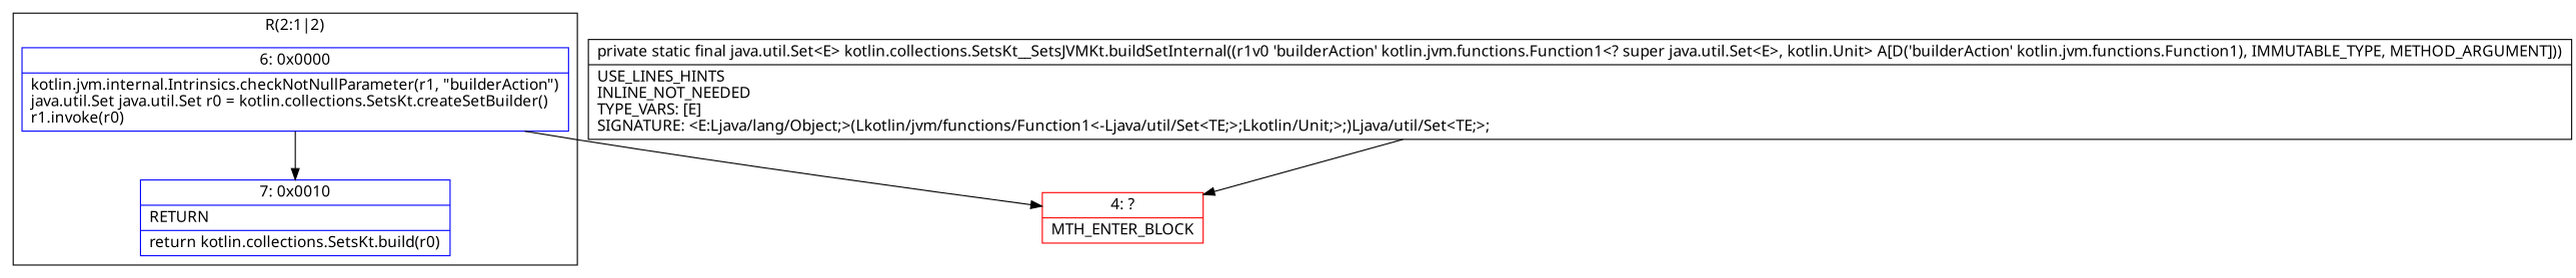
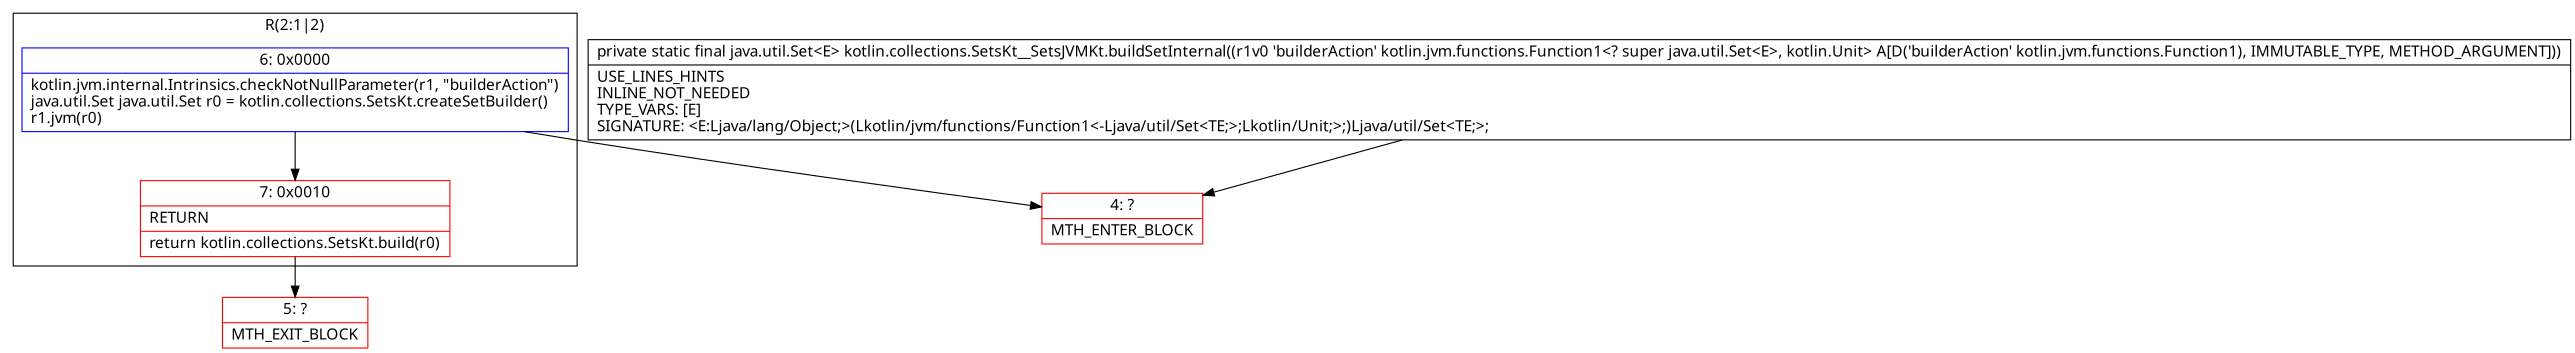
  digraph {
    fontname="Noto Sans"
    node [color=blue fontname="Noto Sans" shape=record]
    edge [fontname="Noto Sans"]
-   n1 [label="{6\:\ 0x0000|kotlin.jvm.internal.Intrinsics.checkNotNullParameter(r1, \"builderAction\")\ljava.util.Set java.util.Set r0 = kotlin.collections.SetsKt.createSetBuilder()\lr1.invoke(r0)\l}"]
-   n2 [label="{7\:\ 0x0010|RETURN\l|return kotlin.collections.SetsKt.build(r0)\l}"]
+   n1 [label="{6\:\ 0x0000|kotlin.jvm.internal.Intrinsics.checkNotNullParameter(r1, \"builderAction\")\ljava.util.Set java.util.Set r0 = kotlin.collections.SetsKt.createSetBuilder()\lr1.jvm(r0)\l}"]
+   n2 [color=red label="{7\:\ 0x0010|RETURN\l|return kotlin.collections.SetsKt.build(r0)\l}"]
    n3 [color=red label="{4\:\ ?|MTH_ENTER_BLOCK\l}"]
+   n4 [color=red label="{5\:\ ?|MTH_EXIT_BLOCK\l}"]
    n5 [label="{private static final java.util.Set\<E\> kotlin.collections.SetsKt__SetsJVMKt.buildSetInternal((r1v0 'builderAction' kotlin.jvm.functions.Function1\<? super java.util.Set\<E\>, kotlin.Unit\> A[D('builderAction' kotlin.jvm.functions.Function1), IMMUTABLE_TYPE, METHOD_ARGUMENT]))  | USE_LINES_HINTS\lINLINE_NOT_NEEDED\lTYPE_VARS: [E]\lSIGNATURE: \<E:Ljava\/lang\/Object;\>(Lkotlin\/jvm\/functions\/Function1\<\-Ljava\/util\/Set\<TE;\>;Lkotlin\/Unit;\>;)Ljava\/util\/Set\<TE;\>;\l}" color=""]
    subgraph cluster_1 {
      label="R(2:1|2)"
      n1
      n2
    }
    n1 -> n2
    n1 -> n3
+   n2 -> n4
    n5 -> n3
  }
